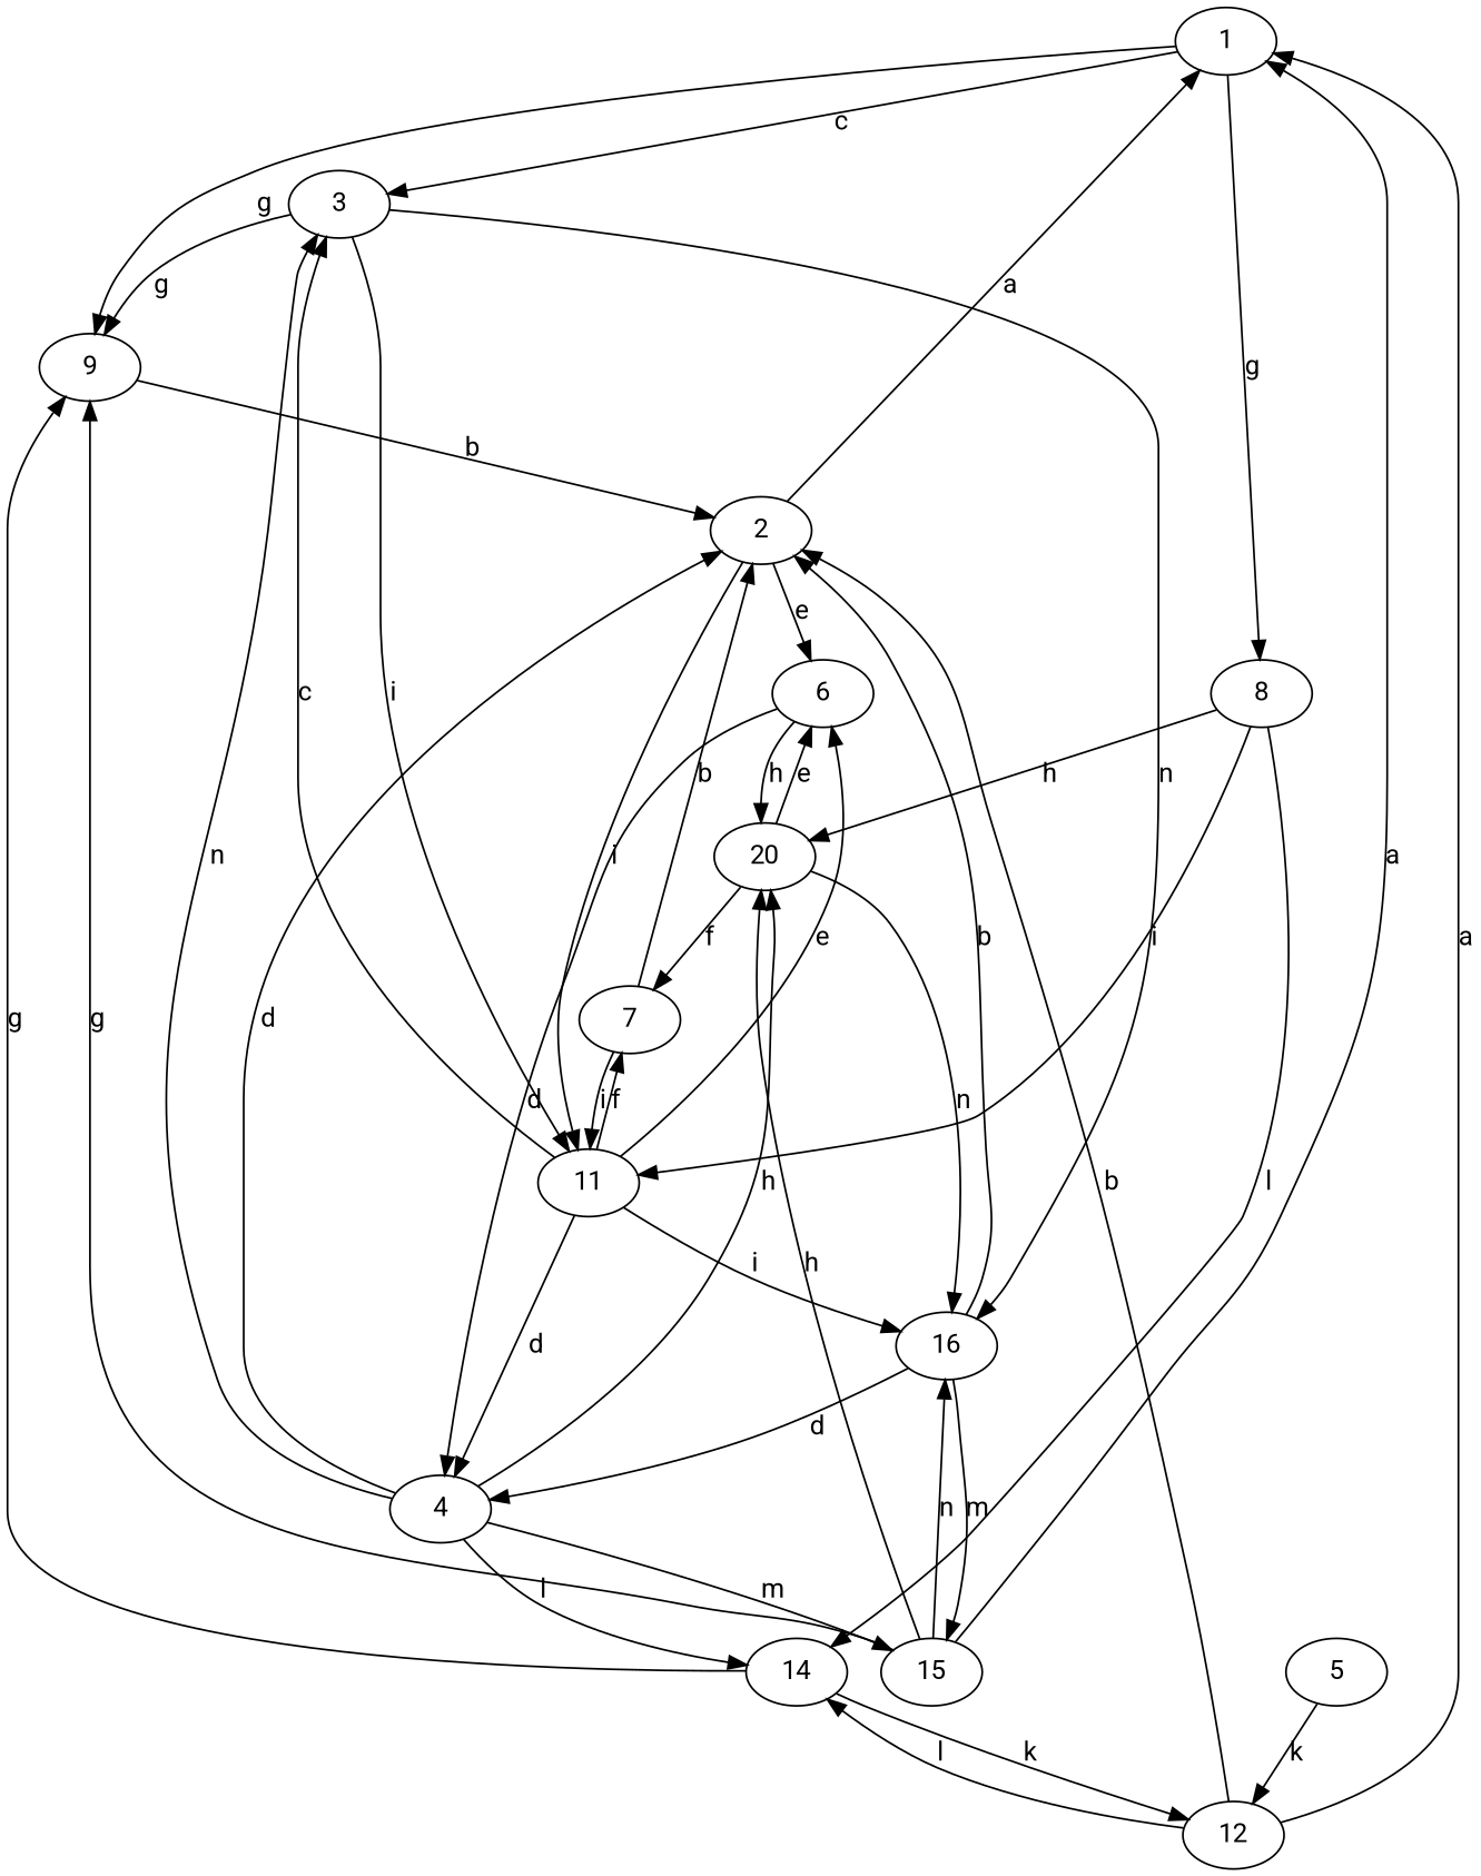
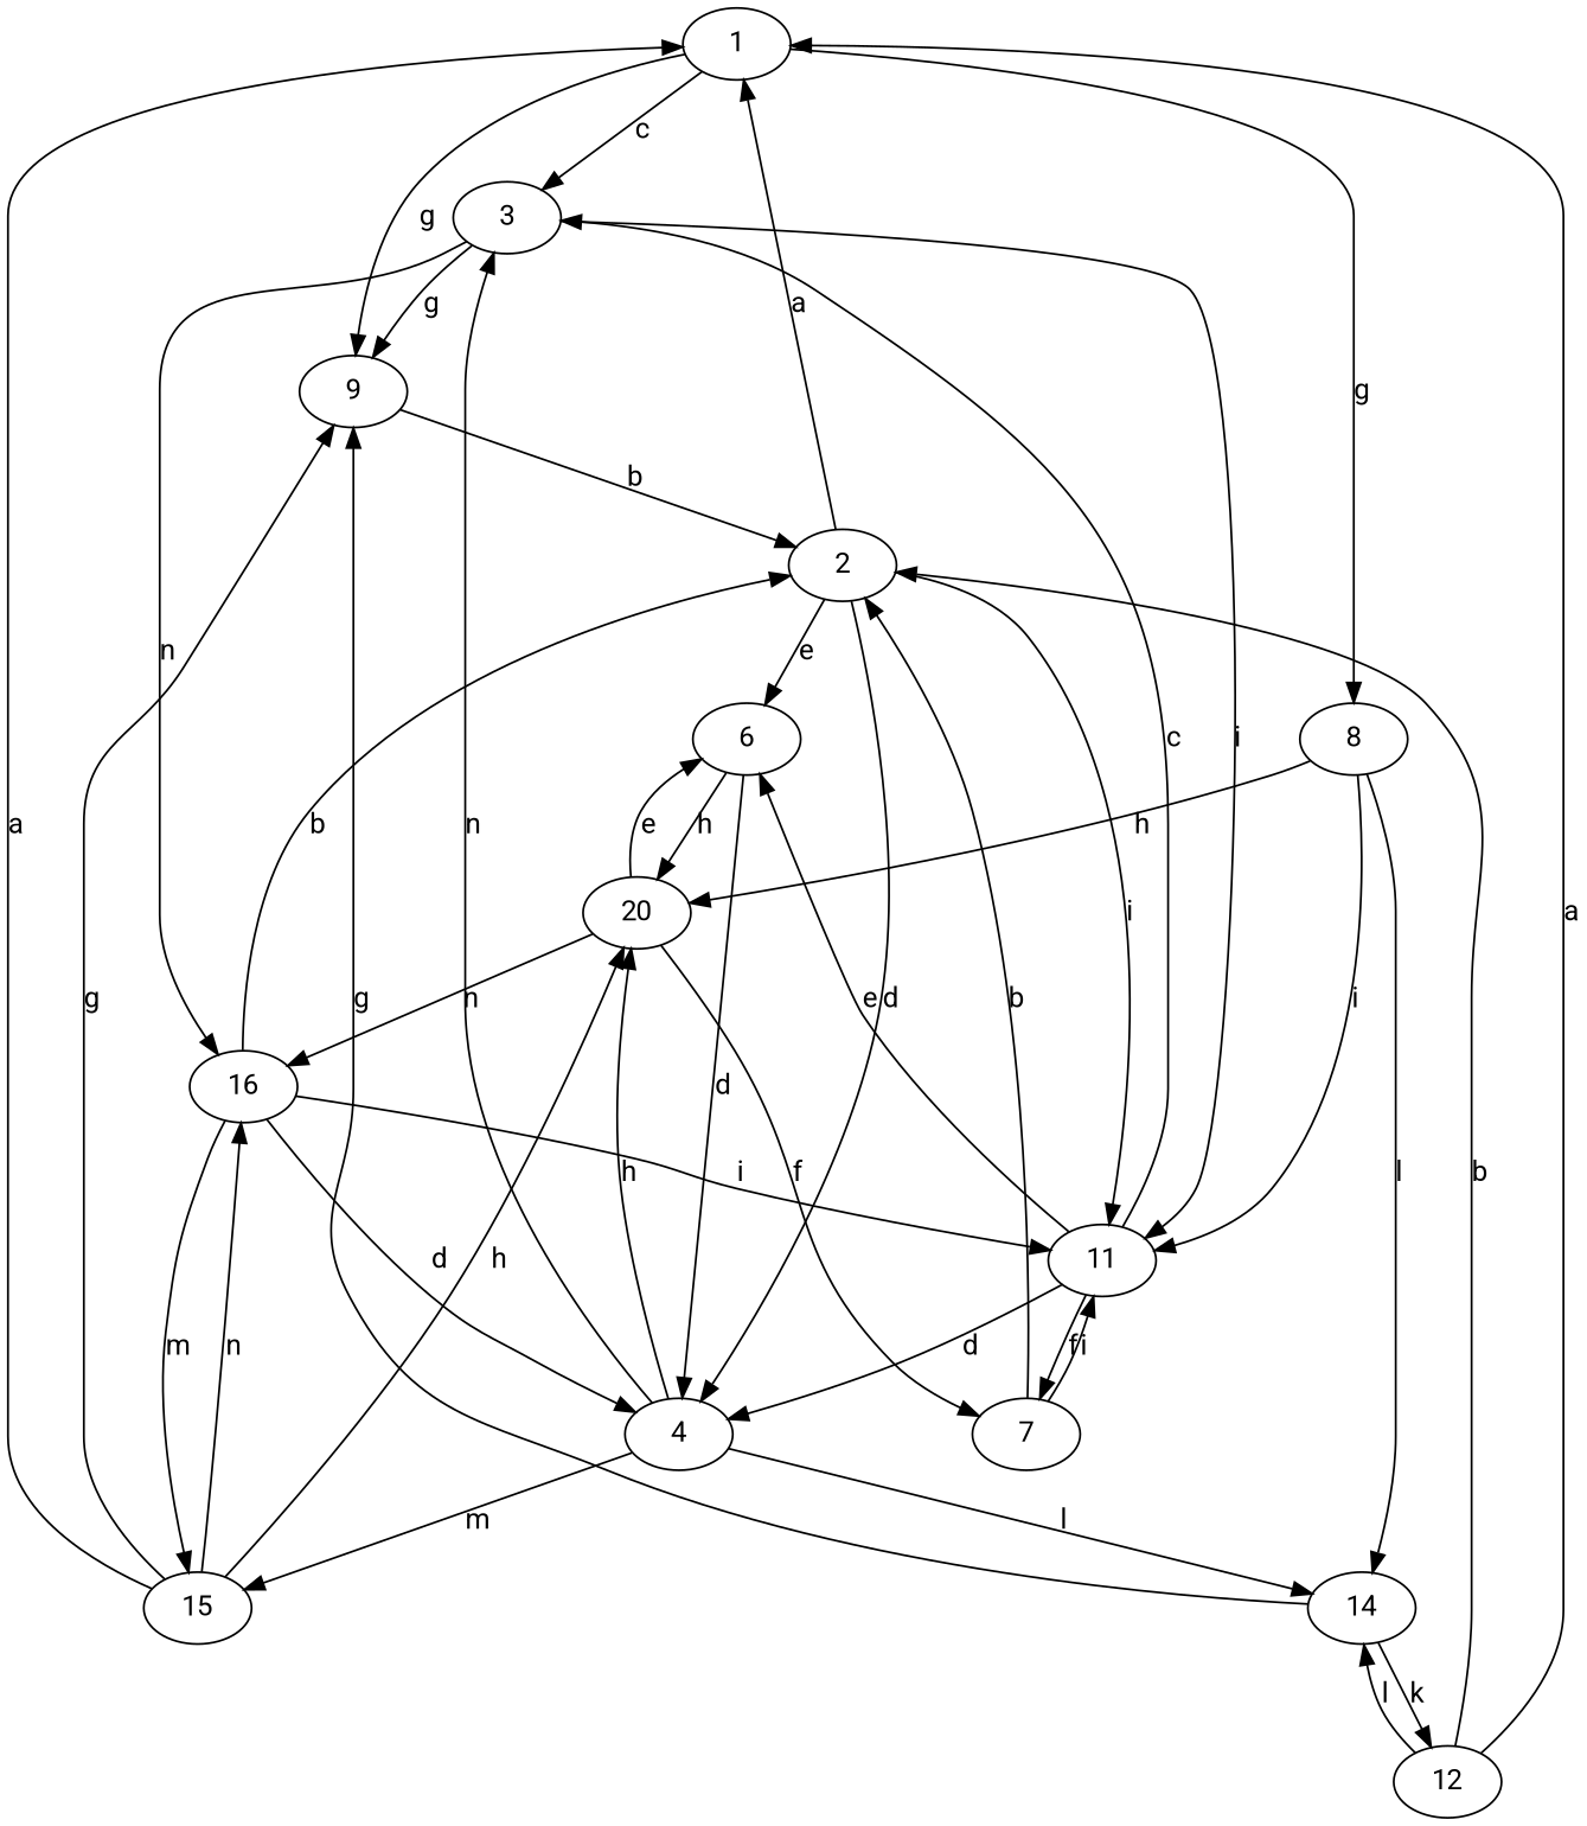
  strict digraph {
    fontname=Roboto
    node [fontname=Roboto]
    edge [fontname=Roboto]
    1
    3
    8
    9
    11
    n6 [label=16]
    14
    n8 [label=20]
    2
    4
    6
    15
    7
    12
-   5
    1 -> 3 [label=c]
    1 -> 8 [label=g]
    1 -> 9 [label=g]
    3 -> 9 [label=g]
    3 -> 11 [label=i]
    3 -> n6 [label=n]
    8 -> 11 [label=i]
    8 -> 14 [label=l]
    8 -> n8 [label=h]
    9 -> 2 [label=b]
    11 -> 3 [label=c]
    11 -> 4 [label=d]
    11 -> 6 [label=e]
    11 -> 7 [label=f]
-   11 -> n6 [label=i]
+   n6 -> 11 [label=i]
    n6 -> 2 [label=b]
    n6 -> 4 [label=d]
    n6 -> 15 [label=m]
    14 -> 9 [label=g]
    14 -> 12 [label=k]
    n8 -> n6 [label=n]
    n8 -> 6 [label=e]
    n8 -> 7 [label=f]
    2 -> 1 [label=a]
    2 -> 11 [label=i]
-   4 -> 2 [label=d]
+   2 -> 4 [label=d]
    2 -> 6 [label=e]
    4 -> 3 [label=n]
    4 -> 14 [label=l]
    4 -> n8 [label=h]
    4 -> 15 [label=m]
    6 -> n8 [label=h]
    6 -> 4 [label=d]
    15 -> 1 [label=a]
    15 -> 9 [label=g]
    15 -> n6 [label=n]
    15 -> n8 [label=h]
    7 -> 11 [label=i]
    7 -> 2 [label=b]
    12 -> 1 [label=a]
    12 -> 14 [label=l]
    12 -> 2 [label=b]
-   5 -> 12 [label=k]
  }
